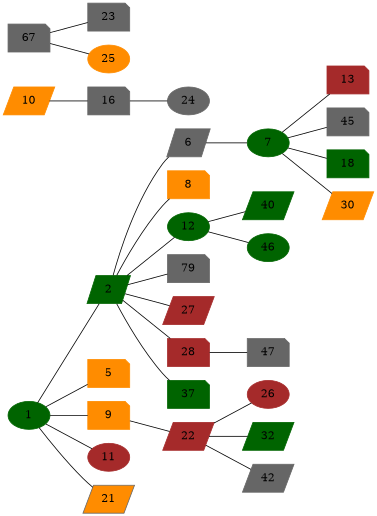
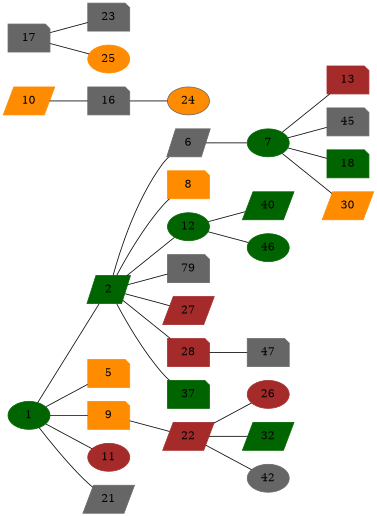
  graph {
    rankdir=LR
    node [color=gray40 shape=note style=filled]
    1 [color=darkgreen shape=ellipse super="+3"]
    2 [color=darkgreen shape=parallelogram super="+4"]
    5 [color=darkorange]
    9 [color=darkorange]
    11 [color=brown shape=ellipse]
-   21 [shape=parallelogram super="+41" fillcolor=darkorange]
+   21 [shape=parallelogram super="+41"]
    6 [shape=parallelogram super="+39"]
    8 [color=darkorange super="+20"]
    12 [color=darkgreen shape=ellipse super="+29"]
    n10 [label=79]
    27 [color=brown shape=parallelogram]
    28 [color=brown super="+31"]
    37 [color=darkgreen super="+45"]
    22 [color=brown shape=parallelogram super="+44"]
    7 [color=darkgreen shape=ellipse super="+36"]
    40 [color=darkgreen shape=parallelogram]
    46 [color=darkgreen shape=ellipse super="+50"]
    47
    10 [color=darkorange shape=parallelogram super="+49"]
    16
    13 [color=brown super="+34"]
    n22 [label=45]
    18 [color=darkgreen super="+43"]
    30 [color=darkorange shape=parallelogram]
    26 [color=brown shape=ellipse super="+35"]
    32 [color=darkgreen shape=parallelogram]
-   42 [shape=parallelogram]
-   24 [shape=ellipse super="+33"]
-   17 [super="+38" label=67]
+   42 [shape=ellipse]
+   24 [shape=ellipse super="+33" fillcolor=darkorange]
+   17 [super="+38"]
    23
    25 [color=darkorange shape=ellipse]
    1 -- 2
    1 -- 5
    1 -- 9
    1 -- 11
    1 -- 21
    2 -- 6
    2 -- 8
    2 -- 12
    2 -- n10
    2 -- 27
    2 -- 28
    2 -- 37
    9 -- 22
    6 -- 7
    12 -- 40
    12 -- 46
    28 -- 47
    22 -- 26
    22 -- 32
    22 -- 42
    7 -- 13
    7 -- n22
    7 -- 18
    7 -- 30
    10 -- 16
    16 -- 24
    17 -- 23
    17 -- 25
  }
